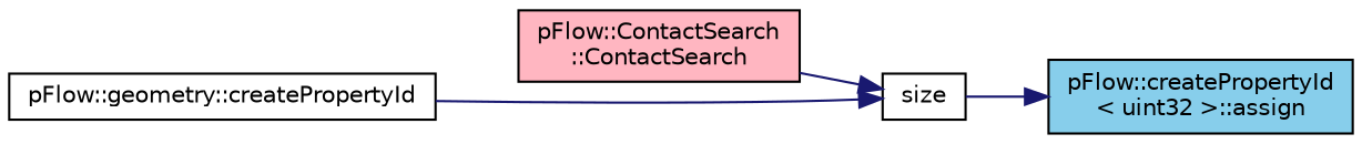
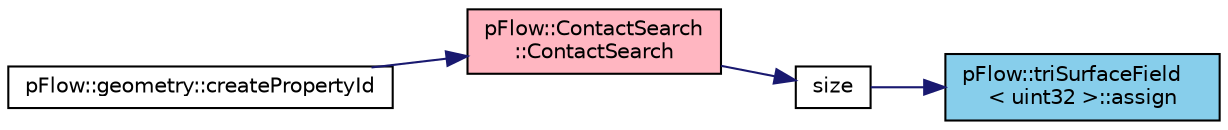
  digraph {
    rankdir=RL
    node [color=black fillcolor=white fontname=Helvetica fontsize=10 shape=record style=filled]
    edge [color=midnightblue dir=back fontname=Helvetica fontsize=10 labelfontname=Helvetica labelfontsize=10 style=solid]
    n1 [fontcolor=black height=0.2 label=size width=0.4]
    n2 [fillcolor=lightpink height=0.2 label="pFlow::ContactSearch\l::ContactSearch" width=0.4]
    n3 [height=0.2 label="pFlow::geometry::createPropertyId" width=0.4]
-   n4 [fillcolor=skyblue height=0.2 label="pFlow::createPropertyId\l\< uint32 \>::assign" width=0.4]
+   n4 [fillcolor=skyblue height=0.2 label="pFlow::triSurfaceField\l\< uint32 \>::assign" width=0.4]
    n1 -> n2
-   n1 -> n3
+   n2 -> n3
    n4 -> n1
  }
